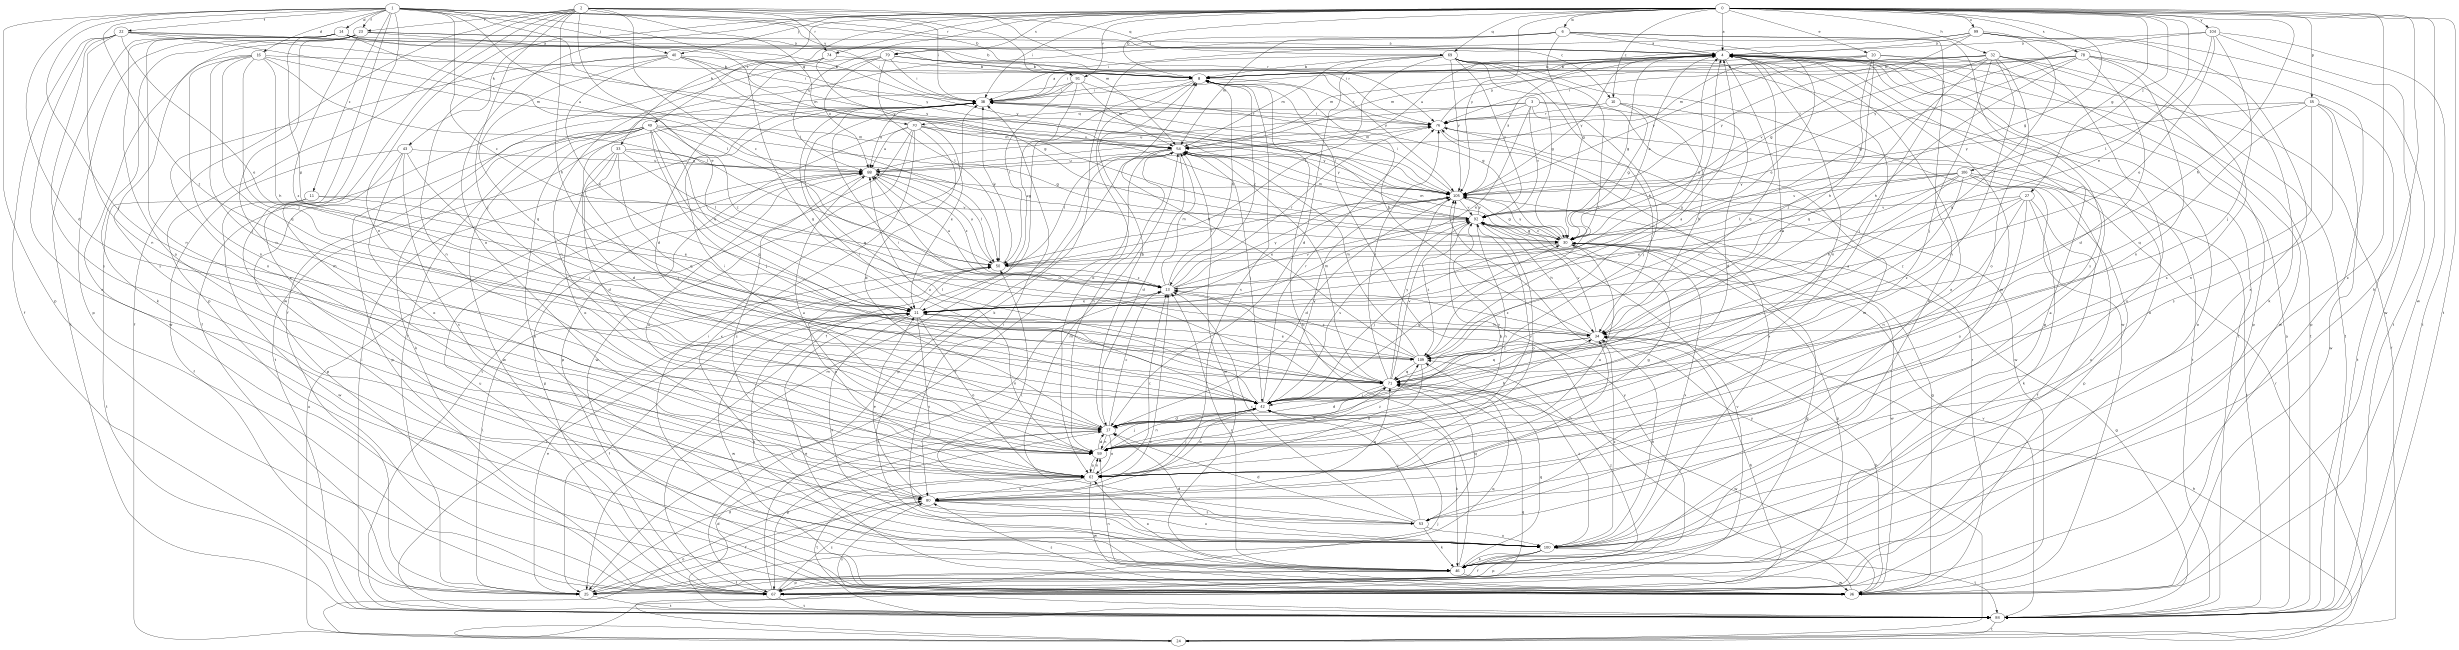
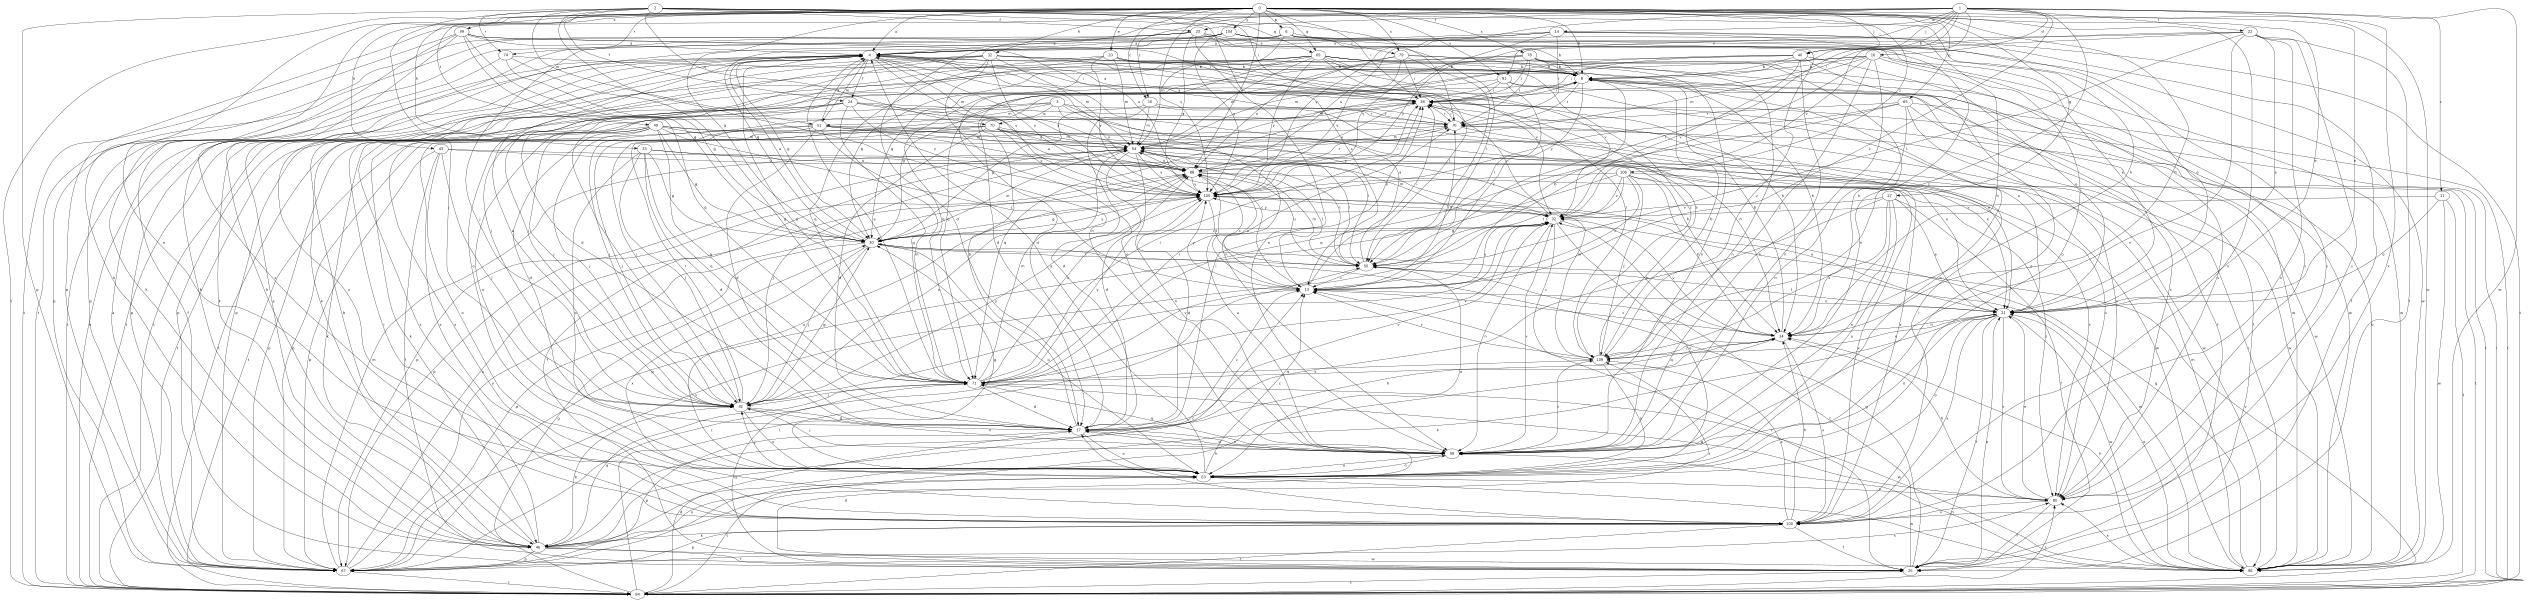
  strict digraph {
    fontname=Nunito
    node [fontname=Nunito]
    edge [fontname=Nunito]
    0
    4
    6
    8
    10
    20
    21
    27
    30
    32
    33
    34
    38
    40
    43
    46
    49
    63
    65
    69
    74
    78
    79
    84
    88
    91
    96
    99
    100
    104
    105
    106
    67
    24
    53
    59
    54
    71
    25
    80
    13
    76
    17
    42
    109
    50
    92
    1
    11
    14
    16
    22
    23
    2
    70
    3
    0 -> 4 [label=a]
    0 -> 6 [label=b]
    0 -> 8 [label=b]
    0 -> 10 [label=c]
    0 -> 20 [label=e]
    0 -> 21 [label=e]
    0 -> 27 [label=g]
    0 -> 30 [label=g]
    0 -> 32 [label=h]
    0 -> 33 [label=h]
    0 -> 34 [label=h]
    0 -> 38 [label=i]
    0 -> 40 [label=j]
    0 -> 43 [label=k]
    0 -> 46 [label=k]
    0 -> 49 [label=l]
    0 -> 63 [label=o]
    0 -> 65 [label=p]
    0 -> 69 [label=q]
    0 -> 74 [label=r]
    0 -> 78 [label=s]
    0 -> 79 [label=s]
    0 -> 84 [label=t]
    0 -> 88 [label=u]
    0 -> 91 [label=v]
    0 -> 96 [label=w]
    0 -> 99 [label=x]
    0 -> 100 [label=x]
    0 -> 104 [label=y]
    0 -> 105 [label=y]
    0 -> 106 [label=z]
    4 -> 8 [label=b]
    4 -> 30 [label=g]
    4 -> 38 [label=i]
    4 -> 46 [label=k]
    4 -> 84 [label=t]
    4 -> 105 [label=y]
    4 -> 67 [label=p]
    4 -> 24 [label=f]
    4 -> 53 [label=m]
    4 -> 59 [label=n]
    4 -> 54 [label=m]
    4 -> 71 [label=q]
    6 -> 4 [label=a]
    6 -> 21 [label=e]
    6 -> 30 [label=g]
    6 -> 46 [label=k]
    6 -> 79 [label=s]
    6 -> 54 [label=m]
    6 -> 25 [label=f]
    6 -> 80 [label=s]
    8 -> 38 [label=i]
    8 -> 63 [label=o]
    8 -> 25 [label=f]
    8 -> 80 [label=s]
    8 -> 13 [label=c]
    8 -> 76 [label=r]
    10 -> 30 [label=g]
    10 -> 34 [label=h]
-   2 -> 54 [label=m]
+   10 -> 54 [label=m]
    10 -> 76 [label=r]
    10 -> 17 [label=d]
    20 -> 8 [label=b]
    20 -> 34 [label=h]
    20 -> 105 [label=y]
    20 -> 67 [label=p]
    20 -> 54 [label=m]
    20 -> 42 [label=j]
    20 -> 109 [label=z]
    21 -> 34 [label=h]
    21 -> 46 [label=k]
    21 -> 63 [label=o]
    21 -> 96 [label=w]
    21 -> 100 [label=x]
    21 -> 59 [label=n]
    21 -> 25 [label=f]
    21 -> 80 [label=s]
    21 -> 50 [label=l]
    27 -> 21 [label=e]
    27 -> 46 [label=k]
    27 -> 63 [label=o]
    27 -> 59 [label=n]
    27 -> 25 [label=f]
    27 -> 109 [label=z]
    27 -> 92 [label=v]
    30 -> 4 [label=a]
    30 -> 63 [label=o]
    30 -> 96 [label=w]
    30 -> 100 [label=x]
    30 -> 105 [label=y]
    30 -> 67 [label=p]
    30 -> 54 [label=m]
    30 -> 42 [label=j]
    30 -> 50 [label=l]
    30 -> 92 [label=v]
    32 -> 8 [label=b]
    32 -> 63 [label=o]
    32 -> 84 [label=t]
    32 -> 96 [label=w]
    32 -> 100 [label=x]
    32 -> 105 [label=y]
    32 -> 59 [label=n]
    32 -> 54 [label=m]
    32 -> 71 [label=q]
    32 -> 42 [label=j]
    32 -> 92 [label=v]
    33 -> 30 [label=g]
    33 -> 63 [label=o]
    33 -> 88 [label=u]
    33 -> 71 [label=q]
    33 -> 17 [label=d]
    33 -> 42 [label=j]
    33 -> 50 [label=l]
    34 -> 8 [label=b]
    34 -> 100 [label=x]
    34 -> 71 [label=q]
    34 -> 13 [label=c]
    34 -> 109 [label=z]
    34 -> 92 [label=v]
    38 -> 4 [label=a]
    38 -> 84 [label=t]
    38 -> 88 [label=u]
    38 -> 71 [label=q]
    38 -> 76 [label=r]
    40 -> 8 [label=b]
    40 -> 21 [label=e]
    40 -> 38 [label=i]
    40 -> 63 [label=o]
    40 -> 59 [label=n]
    40 -> 54 [label=m]
    40 -> 71 [label=q]
    40 -> 92 [label=v]
    43 -> 63 [label=o]
    43 -> 88 [label=u]
    43 -> 67 [label=p]
    43 -> 25 [label=f]
    43 -> 80 [label=s]
    43 -> 42 [label=j]
    46 -> 4 [label=a]
    46 -> 8 [label=b]
    46 -> 38 [label=i]
    46 -> 63 [label=o]
    46 -> 96 [label=w]
    46 -> 67 [label=p]
    46 -> 71 [label=q]
    46 -> 25 [label=f]
    46 -> 13 [label=c]
    46 -> 109 [label=z]
    49 -> 21 [label=e]
    49 -> 30 [label=g]
    49 -> 46 [label=k]
    49 -> 96 [label=w]
    49 -> 100 [label=x]
    49 -> 67 [label=p]
    49 -> 54 [label=m]
    49 -> 71 [label=q]
    49 -> 13 [label=c]
    49 -> 17 [label=d]
    49 -> 42 [label=j]
    63 -> 4 [label=a]
    63 -> 30 [label=g]
    63 -> 84 [label=t]
    63 -> 88 [label=u]
    63 -> 96 [label=w]
    63 -> 59 [label=n]
    63 -> 80 [label=s]
    63 -> 13 [label=c]
    63 -> 42 [label=j]
    65 -> 84 [label=t]
    65 -> 96 [label=w]
    65 -> 105 [label=y]
    65 -> 59 [label=n]
    65 -> 71 [label=q]
    65 -> 80 [label=s]
    65 -> 76 [label=r]
    69 -> 8 [label=b]
    69 -> 30 [label=g]
    69 -> 34 [label=h]
    69 -> 46 [label=k]
    69 -> 84 [label=t]
    69 -> 96 [label=w]
    69 -> 105 [label=y]
    69 -> 54 [label=m]
    69 -> 17 [label=d]
    69 -> 109 [label=z]
    69 -> 50 [label=l]
    69 -> 92 [label=v]
    74 -> 8 [label=b]
    74 -> 30 [label=g]
    74 -> 71 [label=q]
    74 -> 25 [label=f]
    78 -> 8 [label=b]
    78 -> 30 [label=g]
    78 -> 34 [label=h]
    78 -> 38 [label=i]
    78 -> 67 [label=p]
    78 -> 59 [label=n]
    78 -> 80 [label=s]
    78 -> 76 [label=r]
    78 -> 17 [label=d]
    79 -> 8 [label=b]
    79 -> 38 [label=i]
    79 -> 88 [label=u]
    79 -> 105 [label=y]
    79 -> 59 [label=n]
    79 -> 17 [label=d]
    79 -> 50 [label=l]
    84 -> 4 [label=a]
    84 -> 30 [label=g]
    84 -> 38 [label=i]
    84 -> 80 [label=s]
    84 -> 17 [label=d]
    84 -> 50 [label=l]
    84 -> 92 [label=v]
    88 -> 105 [label=y]
    88 -> 67 [label=p]
    88 -> 80 [label=s]
    88 -> 13 [label=c]
    88 -> 76 [label=r]
    88 -> 50 [label=l]
    91 -> 21 [label=e]
    91 -> 30 [label=g]
    91 -> 38 [label=i]
    91 -> 54 [label=m]
    91 -> 25 [label=f]
    91 -> 50 [label=l]
    96 -> 8 [label=b]
    96 -> 21 [label=e]
    96 -> 34 [label=h]
    96 -> 105 [label=g]
    96 -> 59 [label=n]
    96 -> 54 [label=m]
    96 -> 80 [label=s]
    96 -> 76 [label=r]
    99 -> 4 [label=a]
    99 -> 30 [label=g]
    99 -> 38 [label=i]
    99 -> 46 [label=k]
    99 -> 84 [label=t]
    99 -> 88 [label=u]
    99 -> 100 [label=x]
    99 -> 71 [label=q]
    100 -> 34 [label=h]
    100 -> 38 [label=i]
    100 -> 46 [label=k]
    100 -> 84 [label=t]
    100 -> 67 [label=p]
    100 -> 25 [label=f]
    100 -> 17 [label=d]
    100 -> 109 [label=z]
    104 -> 4 [label=a]
    104 -> 21 [label=e]
    104 -> 84 [label=t]
    104 -> 96 [label=w]
    104 -> 105 [label=y]
    104 -> 42 [label=j]
    104 -> 50 [label=l]
    105 -> 4 [label=a]
    105 -> 21 [label=e]
    105 -> 30 [label=g]
    105 -> 38 [label=i]
    105 -> 17 [label=d]
    105 -> 50 [label=l]
    105 -> 92 [label=v]
    106 -> 34 [label=h]
    106 -> 84 [label=t]
    106 -> 100 [label=x]
    106 -> 105 [label=y]
    106 -> 67 [label=p]
    106 -> 13 [label=c]
    106 -> 109 [label=z]
    106 -> 50 [label=l]
    106 -> 92 [label=v]
    67 -> 4 [label=a]
    67 -> 34 [label=h]
    67 -> 84 [label=t]
    67 -> 88 [label=u]
    67 -> 105 [label=y]
    67 -> 54 [label=m]
    67 -> 80 [label=s]
    67 -> 13 [label=c]
    67 -> 92 [label=v]
    24 -> 34 [label=h]
    24 -> 63 [label=o]
-   84 -> 24 [label=t]
+   24 -> 84 [label=t]
    24 -> 88 [label=u]
    24 -> 105 [label=y]
    24 -> 71 [label=q]
    24 -> 76 [label=r]
    24 -> 42 [label=j]
    53 -> 4 [label=a]
    53 -> 46 [label=k]
    53 -> 100 [label=x]
    53 -> 54 [label=m]
-   53 -> 71 [label=q]
-   80 -> 53 [label=s]
+   53 -> 71 [label=m]
+   53 -> 80 [label=s]
    53 -> 13 [label=c]
    53 -> 17 [label=d]
    53 -> 42 [label=j]
    53 -> 50 [label=l]
    59 -> 63 [label=o]
    59 -> 88 [label=u]
    59 -> 71 [label=q]
    59 -> 17 [label=d]
    59 -> 42 [label=j]
    59 -> 109 [label=z]
    59 -> 92 [label=v]
    54 -> 88 [label=u]
    54 -> 105 [label=y]
    54 -> 67 [label=p]
    54 -> 59 [label=n]
    54 -> 25 [label=f]
    54 -> 17 [label=d]
    54 -> 42 [label=j]
    54 -> 50 [label=l]
    71 -> 4 [label=a]
    71 -> 38 [label=i]
    71 -> 88 [label=u]
    71 -> 96 [label=w]
    71 -> 105 [label=y]
    71 -> 54 [label=m]
    71 -> 76 [label=r]
    71 -> 17 [label=d]
    71 -> 42 [label=j]
    71 -> 92 [label=v]
    25 -> 21 [label=e]
    25 -> 30 [label=g]
    25 -> 84 [label=t]
    25 -> 71 [label=q]
    25 -> 13 [label=c]
    25 -> 17 [label=d]
    25 -> 50 [label=l]
    80 -> 21 [label=e]
    80 -> 34 [label=h]
    80 -> 100 [label=x]
    80 -> 71 [label=q]
    80 -> 25 [label=f]
    13 -> 4 [label=a]
    13 -> 8 [label=b]
    13 -> 21 [label=e]
    13 -> 88 [label=u]
    13 -> 105 [label=y]
    13 -> 54 [label=m]
    13 -> 76 [label=r]
    13 -> 92 [label=v]
    76 -> 4 [label=a]
    76 -> 38 [label=i]
    76 -> 96 [label=w]
    76 -> 100 [label=x]
    76 -> 54 [label=m]
    17 -> 8 [label=b]
    17 -> 34 [label=h]
    17 -> 38 [label=i]
    17 -> 63 [label=o]
    17 -> 67 [label=p]
    17 -> 59 [label=n]
    17 -> 13 [label=c]
    17 -> 92 [label=v]
    42 -> 4 [label=a]
    42 -> 30 [label=g]
    42 -> 38 [label=i]
    42 -> 46 [label=k]
    42 -> 63 [label=o]
    42 -> 88 [label=u]
    42 -> 105 [label=y]
    42 -> 59 [label=n]
    42 -> 76 [label=r]
    42 -> 17 [label=d]
    42 -> 92 [label=v]
    109 -> 4 [label=a]
    109 -> 8 [label=b]
    109 -> 21 [label=e]
    109 -> 63 [label=o]
    109 -> 54 [label=m]
    109 -> 71 [label=q]
    109 -> 13 [label=c]
    50 -> 38 [label=i]
    50 -> 63 [label=o]
    50 -> 88 [label=u]
    50 -> 13 [label=c]
    92 -> 30 [label=g]
    92 -> 34 [label=h]
    92 -> 38 [label=i]
    92 -> 63 [label=o]
    92 -> 105 [label=y]
    92 -> 59 [label=n]
    92 -> 54 [label=m]
    92 -> 109 [label=z]
    1 -> 8 [label=b]
    1 -> 10 [label=c]
    1 -> 40 [label=j]
    1 -> 91 [label=v]
    1 -> 96 [label=w]
    1 -> 100 [label=x]
    1 -> 105 [label=y]
    1 -> 67 [label=p]
    1 -> 13 [label=c]
    1 -> 17 [label=d]
-   1 -> 42 [label=j]
    1 -> 109 [label=z]
    1 -> 50 [label=l]
    1 -> 92 [label=v]
    1 -> 11 [label=c]
    1 -> 14 [label=d]
    1 -> 16 [label=d]
    1 -> 22 [label=f]
    1 -> 23 [label=f]
    11 -> 21 [label=e]
    11 -> 84 [label=t]
    11 -> 96 [label=w]
    11 -> 92 [label=v]
    14 -> 4 [label=a]
    14 -> 63 [label=o]
    14 -> 84 [label=t]
    14 -> 88 [label=u]
    14 -> 105 [label=y]
-   14 -> 21 [label=p]
+   14 -> 67 [label=p]
    14 -> 59 [label=n]
    14 -> 76 [label=r]
    16 -> 8 [label=b]
    16 -> 34 [label=h]
    16 -> 96 [label=w]
    16 -> 59 [label=n]
    16 -> 54 [label=m]
    16 -> 71 [label=q]
    16 -> 42 [label=j]
    16 -> 109 [label=z]
    16 -> 50 [label=l]
    22 -> 4 [label=a]
    22 -> 21 [label=e]
    22 -> 38 [label=i]
    22 -> 100 [label=x]
    22 -> 105 [label=y]
    22 -> 59 [label=n]
    22 -> 25 [label=f]
    22 -> 80 [label=s]
    22 -> 50 [label=l]
    23 -> 4 [label=a]
    23 -> 8 [label=b]
    23 -> 46 [label=k]
    23 -> 105 [label=y]
    23 -> 67 [label=p]
    23 -> 59 [label=n]
    23 -> 80 [label=s]
    23 -> 109 [label=z]
    2 -> 21 [label=e]
    2 -> 34 [label=h]
    2 -> 38 [label=i]
    2 -> 69 [label=q]
    2 -> 74 [label=r]
    2 -> 67 [label=p]
    2 -> 24 [label=f]
    2 -> 53 [label=m]
    2 -> 59 [label=n]
    2 -> 13 [label=c]
    2 -> 76 [label=r]
    2 -> 42 [label=j]
    2 -> 23 [label=f]
    2 -> 70 [label=q]
    70 -> 21 [label=e]
    70 -> 84 [label=t]
    70 -> 88 [label=u]
    70 -> 96 [label=w]
    70 -> 100 [label=x]
    70 -> 105 [label=y]
    70 -> 67 [label=p]
    70 -> 54 [label=m]
    70 -> 17 [label=d]
    3 -> 21 [label=e]
    3 -> 84 [label=t]
    3 -> 88 [label=u]
    3 -> 53 [label=m]
    3 -> 76 [label=r]
    3 -> 42 [label=j]
    3 -> 92 [label=v]
    3 -> 70 [label=q]
  }
